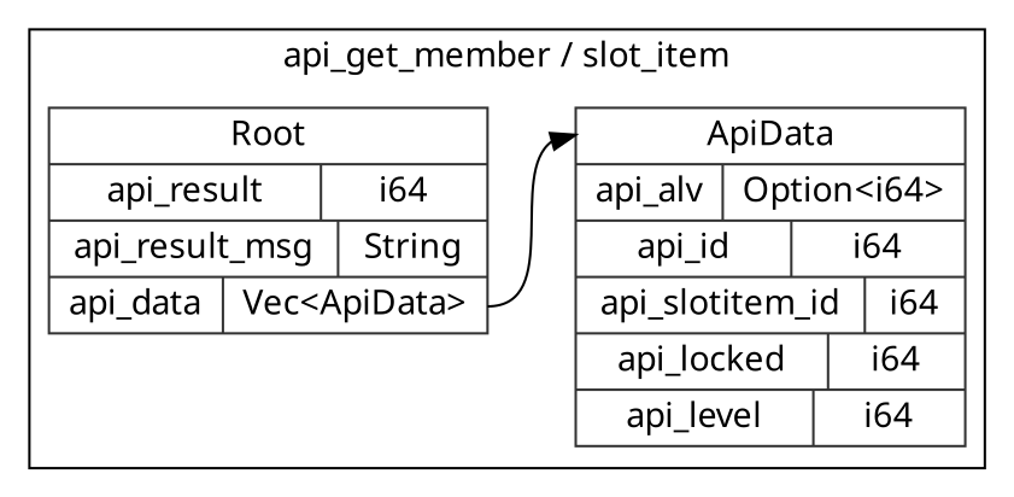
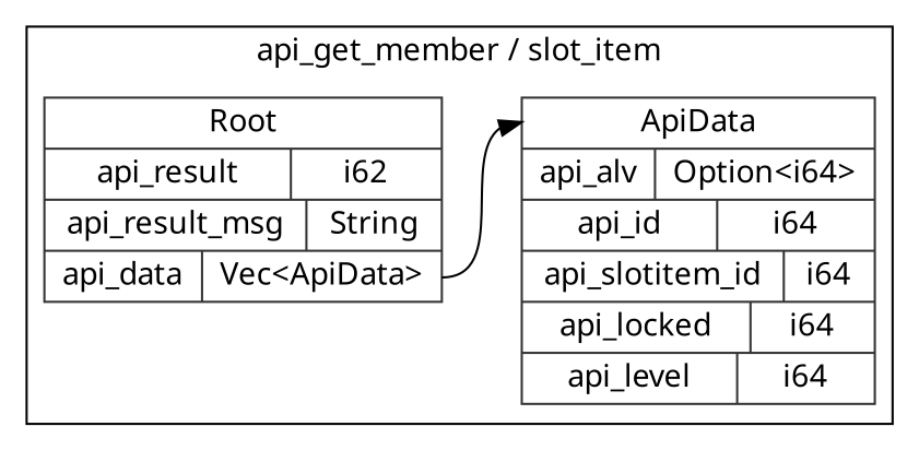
  digraph {
    rankdir=LR
    fontname="Noto Sans"
    node [color=gray20 shape=record style=solid fontname="Noto Sans"]
-   n1 [label="<Root> Root  | { api_result | <api_result> i64 } | { api_result_msg | <api_result_msg> String } | { api_data | <api_data> Vec\<ApiData\> }"]
+   n1 [label="<Root> Root  | { api_result | <api_result> i62 } | { api_result_msg | <api_result_msg> String } | { api_data | <api_data> Vec\<ApiData\> }"]
    n2 [label="<ApiData> ApiData  | { api_alv | <api_alv> Option\<i64\> } | { api_id | <api_id> i64 } | { api_slotitem_id | <api_slotitem_id> i64 } | { api_locked | <api_locked> i64 } | { api_level | <api_level> i64 }"]
    subgraph cluster_1 {
      label="api_get_member / slot_item"
      n1
      n2
    }
    n1 -> n2 [headport="ApiData:w" tailport="api_data:e" fontname="Noto Sans"]
  }
